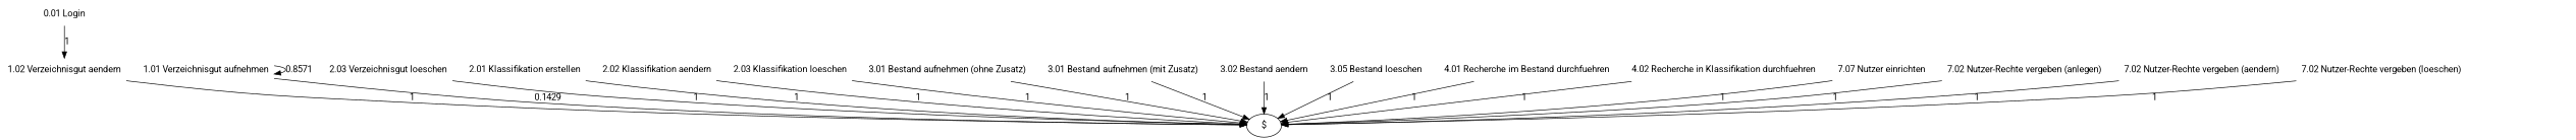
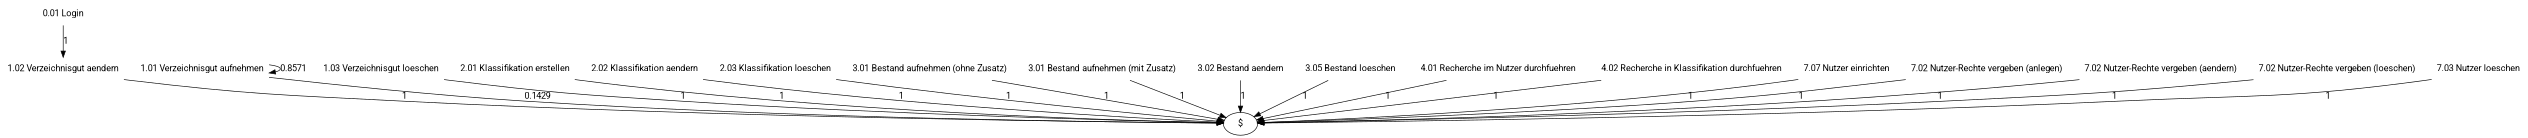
  digraph {
    fontname=Roboto
    node [fontname=Roboto shape=none]
    edge [fontname=Roboto style=solid]
    n1 [label="0.01 Login"]
    n2 [label="1.02 Verzeichnisgut aendern"]
    n3 [label="1.01 Verzeichnisgut aufnehmen"]
    "$" [shape=""]
-   n5 [label="2.03 Verzeichnisgut loeschen"]
+   n5 [label="1.03 Verzeichnisgut loeschen"]
    n6 [label="2.01 Klassifikation erstellen"]
    n7 [label="2.02 Klassifikation aendern"]
    n8 [label="2.03 Klassifikation loeschen"]
    n9 [label="3.01 Bestand aufnehmen (ohne Zusatz)"]
    n10 [label="3.01 Bestand aufnehmen (mit Zusatz)"]
    n11 [label="3.02 Bestand aendern"]
    n12 [label="3.05 Bestand loeschen"]
-   n13 [label="4.01 Recherche im Bestand durchfuehren"]
+   n13 [label="4.01 Recherche im Nutzer durchfuehren"]
    n14 [label="4.02 Recherche in Klassifikation durchfuehren"]
    n15 [label="7.07 Nutzer einrichten"]
    n16 [label="7.02 Nutzer-Rechte vergeben (anlegen)"]
    n17 [label="7.02 Nutzer-Rechte vergeben (aendern)"]
    n18 [label="7.02 Nutzer-Rechte vergeben (loeschen)"]
+   n19 [label="7.03 Nutzer loeschen"]
    n1 -> n2 [label=1]
    n2 -> "$" [label=1]
    n3 -> n3 [label=0.8571]
    n3 -> "$" [label=0.1429]
    n5 -> "$" [label=1]
    n6 -> "$" [label=1]
    n7 -> "$" [label=1]
    n8 -> "$" [label=1]
    n9 -> "$" [label=1]
    n10 -> "$" [label=1]
    n11 -> "$" [label=1]
    n12 -> "$" [label=1]
    n13 -> "$" [label=1]
    n14 -> "$" [label=1]
    n15 -> "$" [label=1]
    n16 -> "$" [label=1]
    n17 -> "$" [label=1]
    n18 -> "$" [label=1]
+   n19 -> "$" [label=1]
  }
